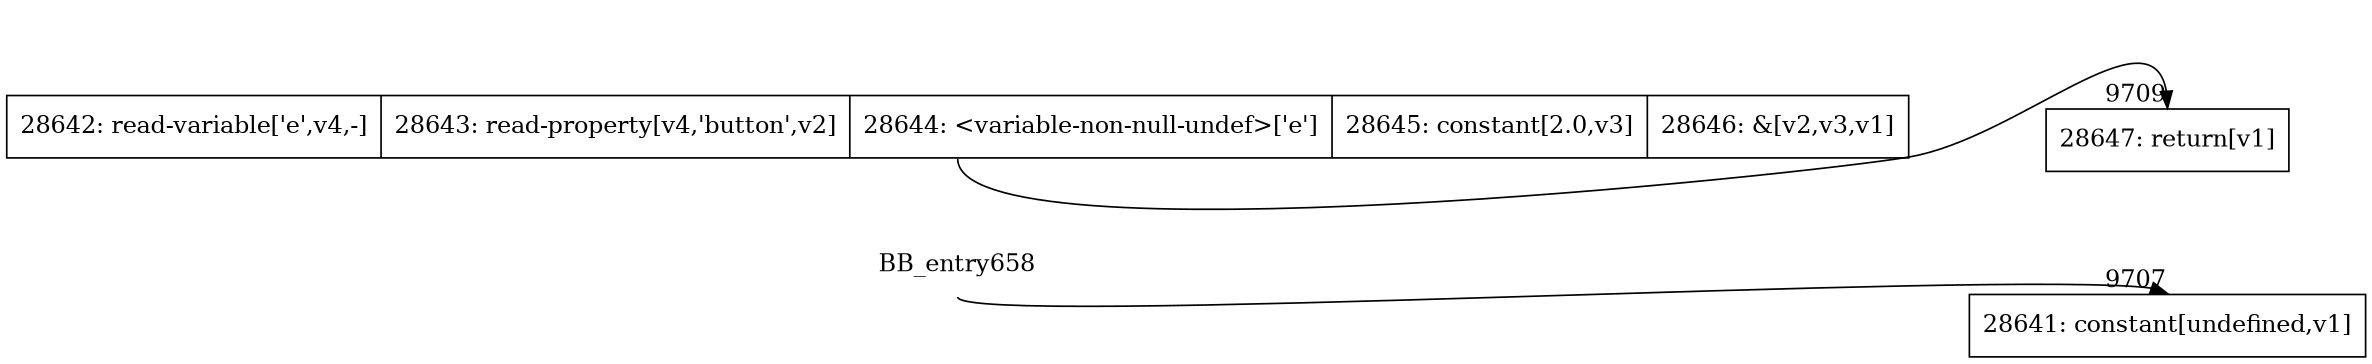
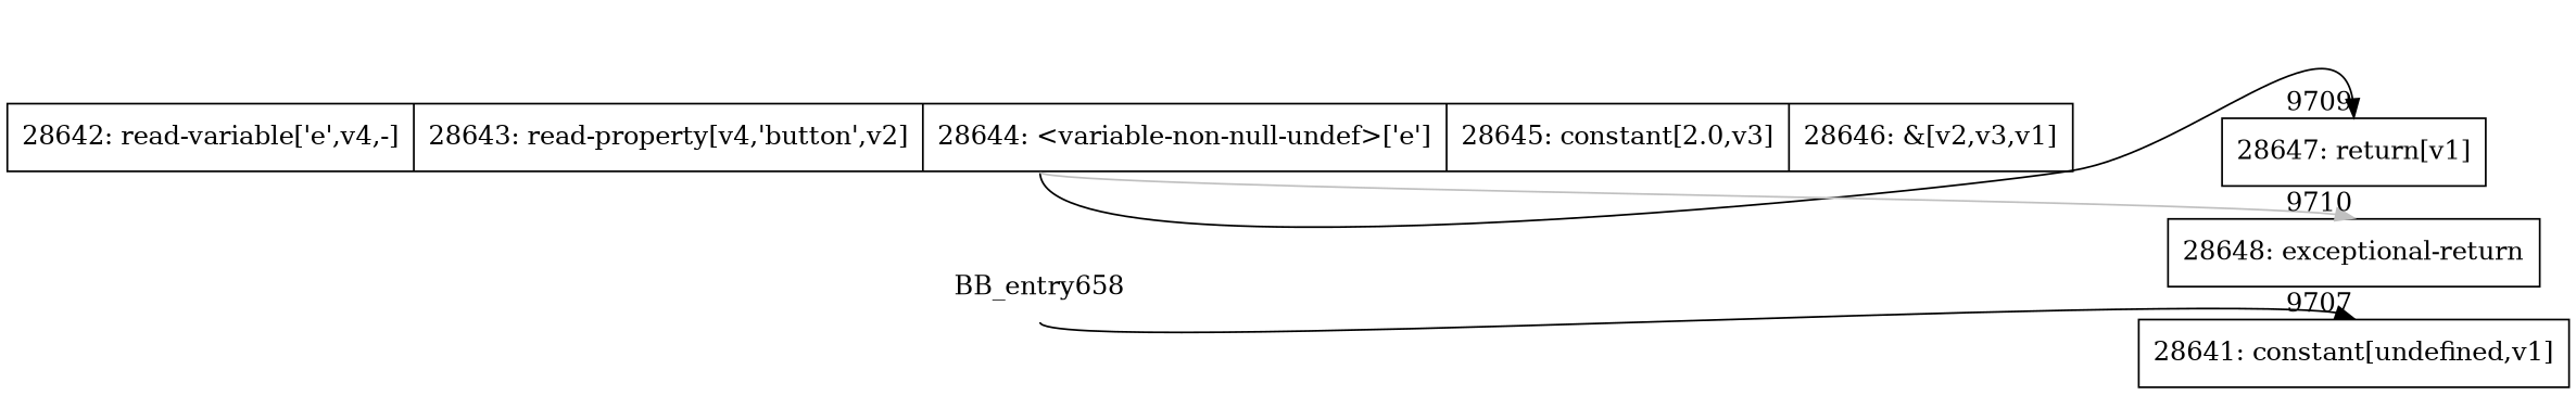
  digraph {
    rankdir=LR
    node [shape=record]
    edge [headport=n tailport=s]
    n1 [label=BB_entry658 shape=none]
    n2 [label="{28641: constant[undefined,v1]}"]
    n3 [label="{28642: read-variable['e',v4,-]|28643: read-property[v4,'button',v2]|28644: \<variable-non-null-undef\>['e']|28645: constant[2.0,v3]|28646: &[v2,v3,v1]}"]
    n4 [label="{28647: return[v1]}"]
+   n5 [label="{28648: exceptional-return}"]
    n1 -> n2 [headlabel="    9707"]
    n3 -> n4 [headlabel="      9709"]
+   n3 -> n5 [color=gray headlabel="      9710"]
  }
